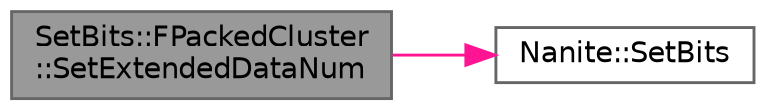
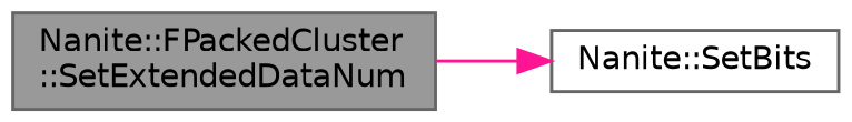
  digraph {
    rankdir=LR
    node [fontname=Helvetica fontsize=10 shape=box style=filled]
-   n1 [color=gray40 fillcolor=grey60 fontcolor=black height=0.2 label="SetBits::FPackedCluster\l::SetExtendedDataNum" width=0.4]
+   n1 [color=gray40 fillcolor=grey60 fontcolor=black height=0.2 label="Nanite::FPackedCluster\l::SetExtendedDataNum" width=0.4]
    n2 [color=grey40 fillcolor=white height=0.2 label="Nanite::SetBits" width=0.4]
    n1 -> n2 [color=deeppink fontname=Helvetica fontsize=10 labelfontname=Helvetica labelfontsize=10 style=solid]
  }
